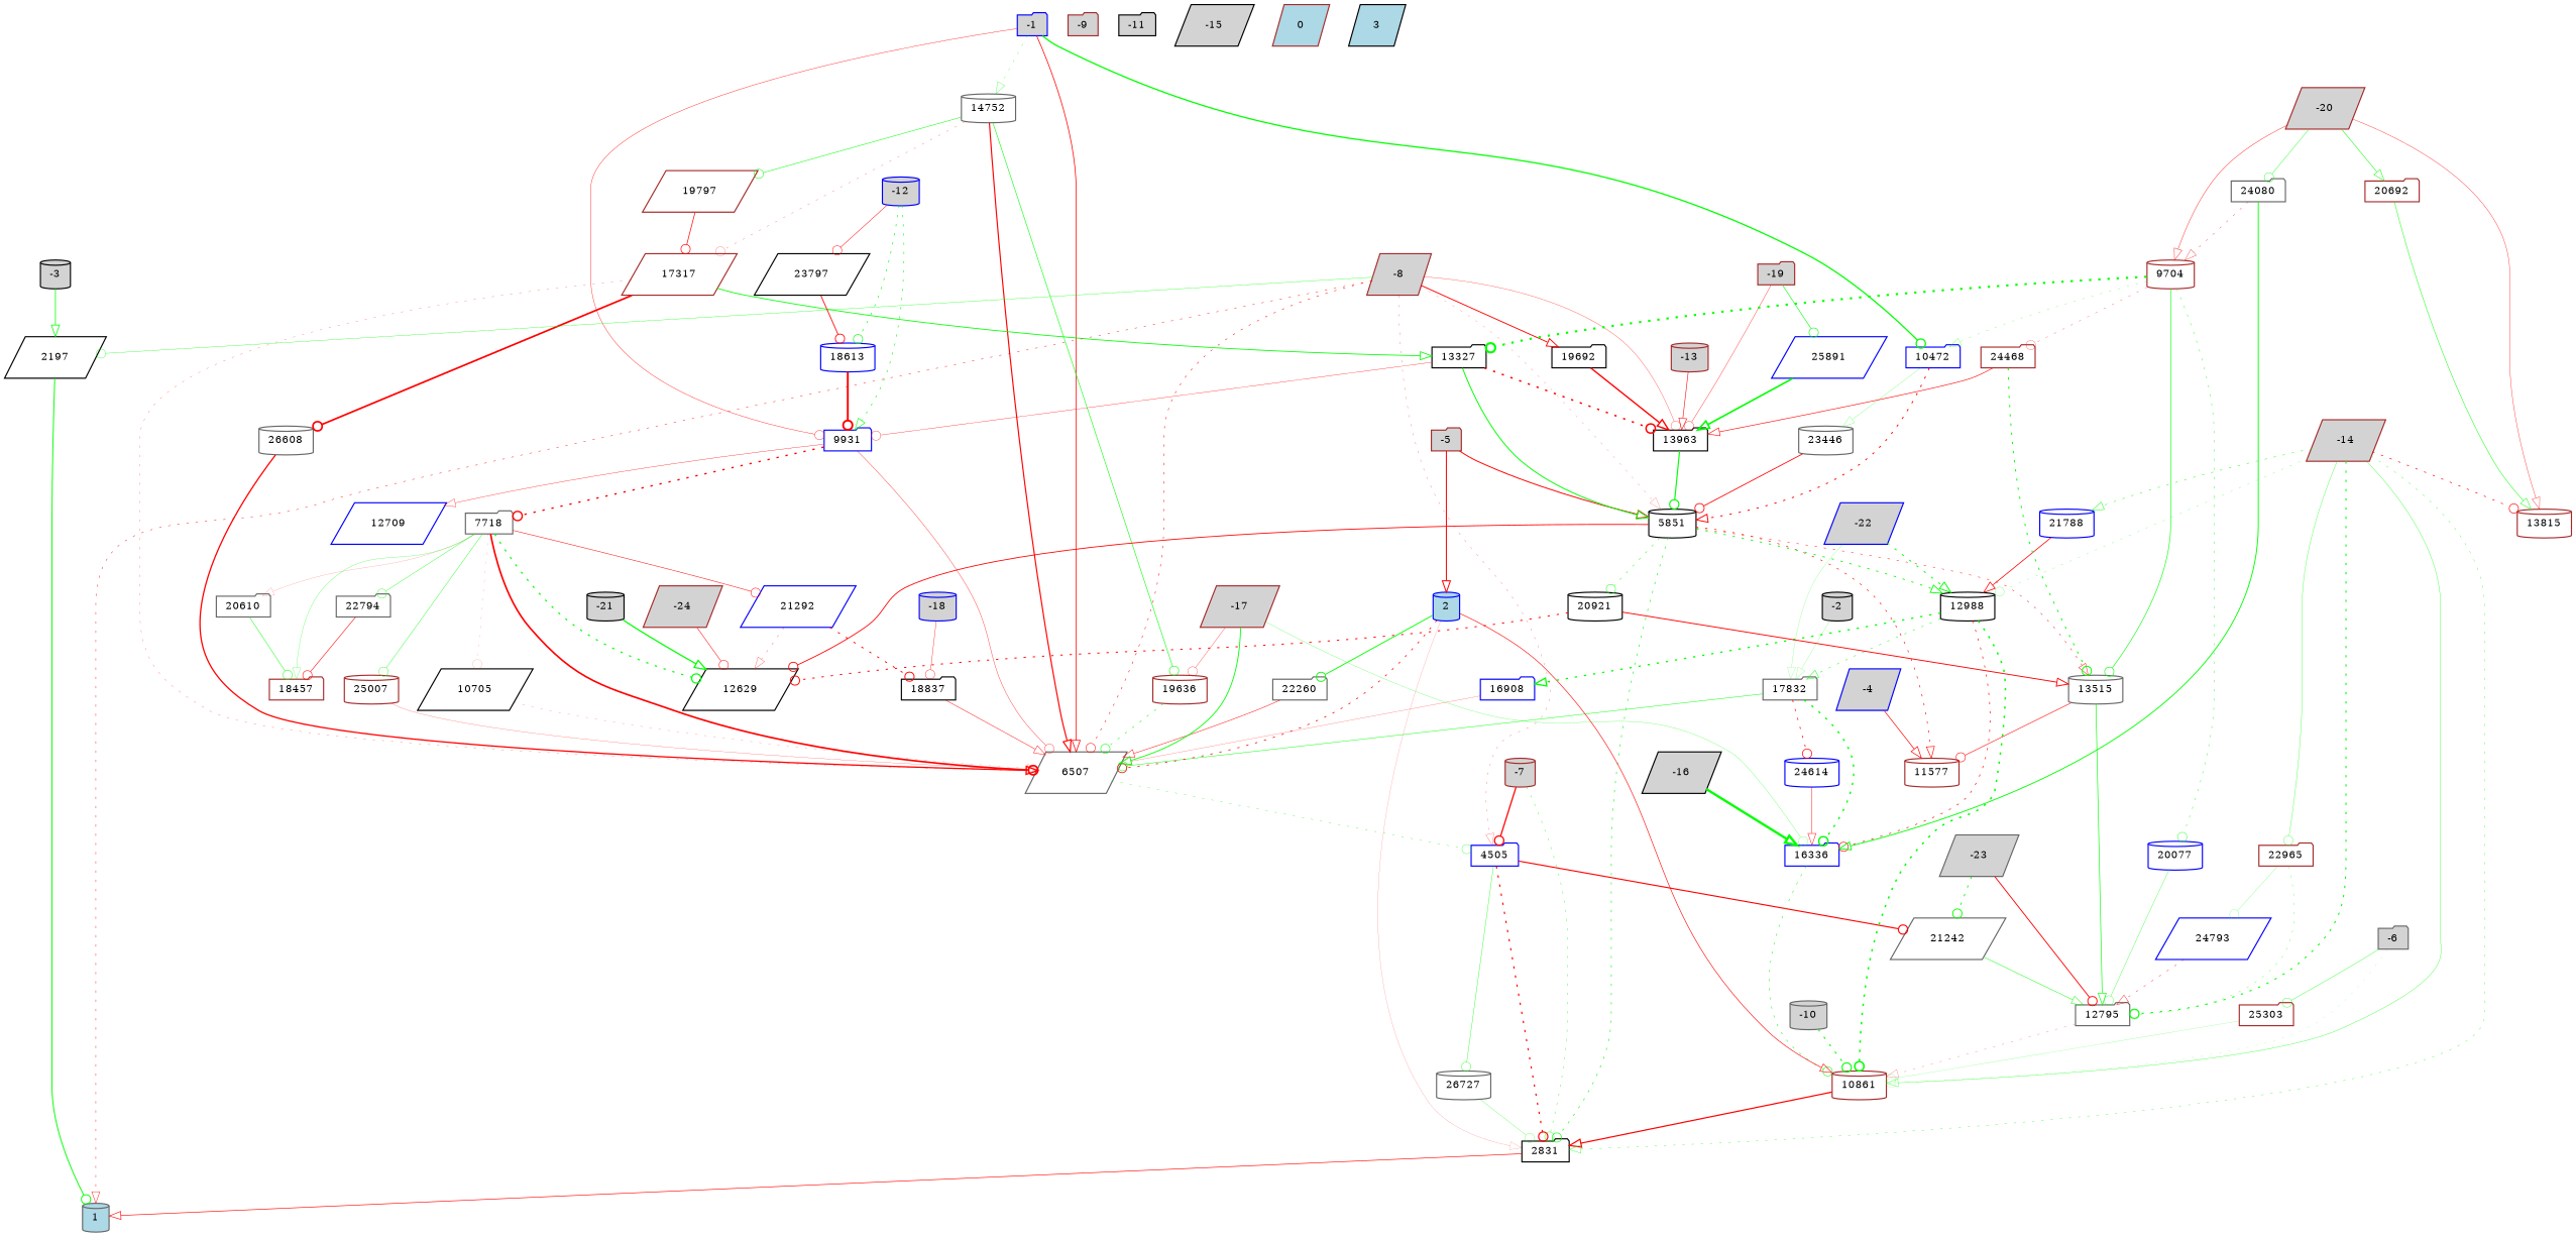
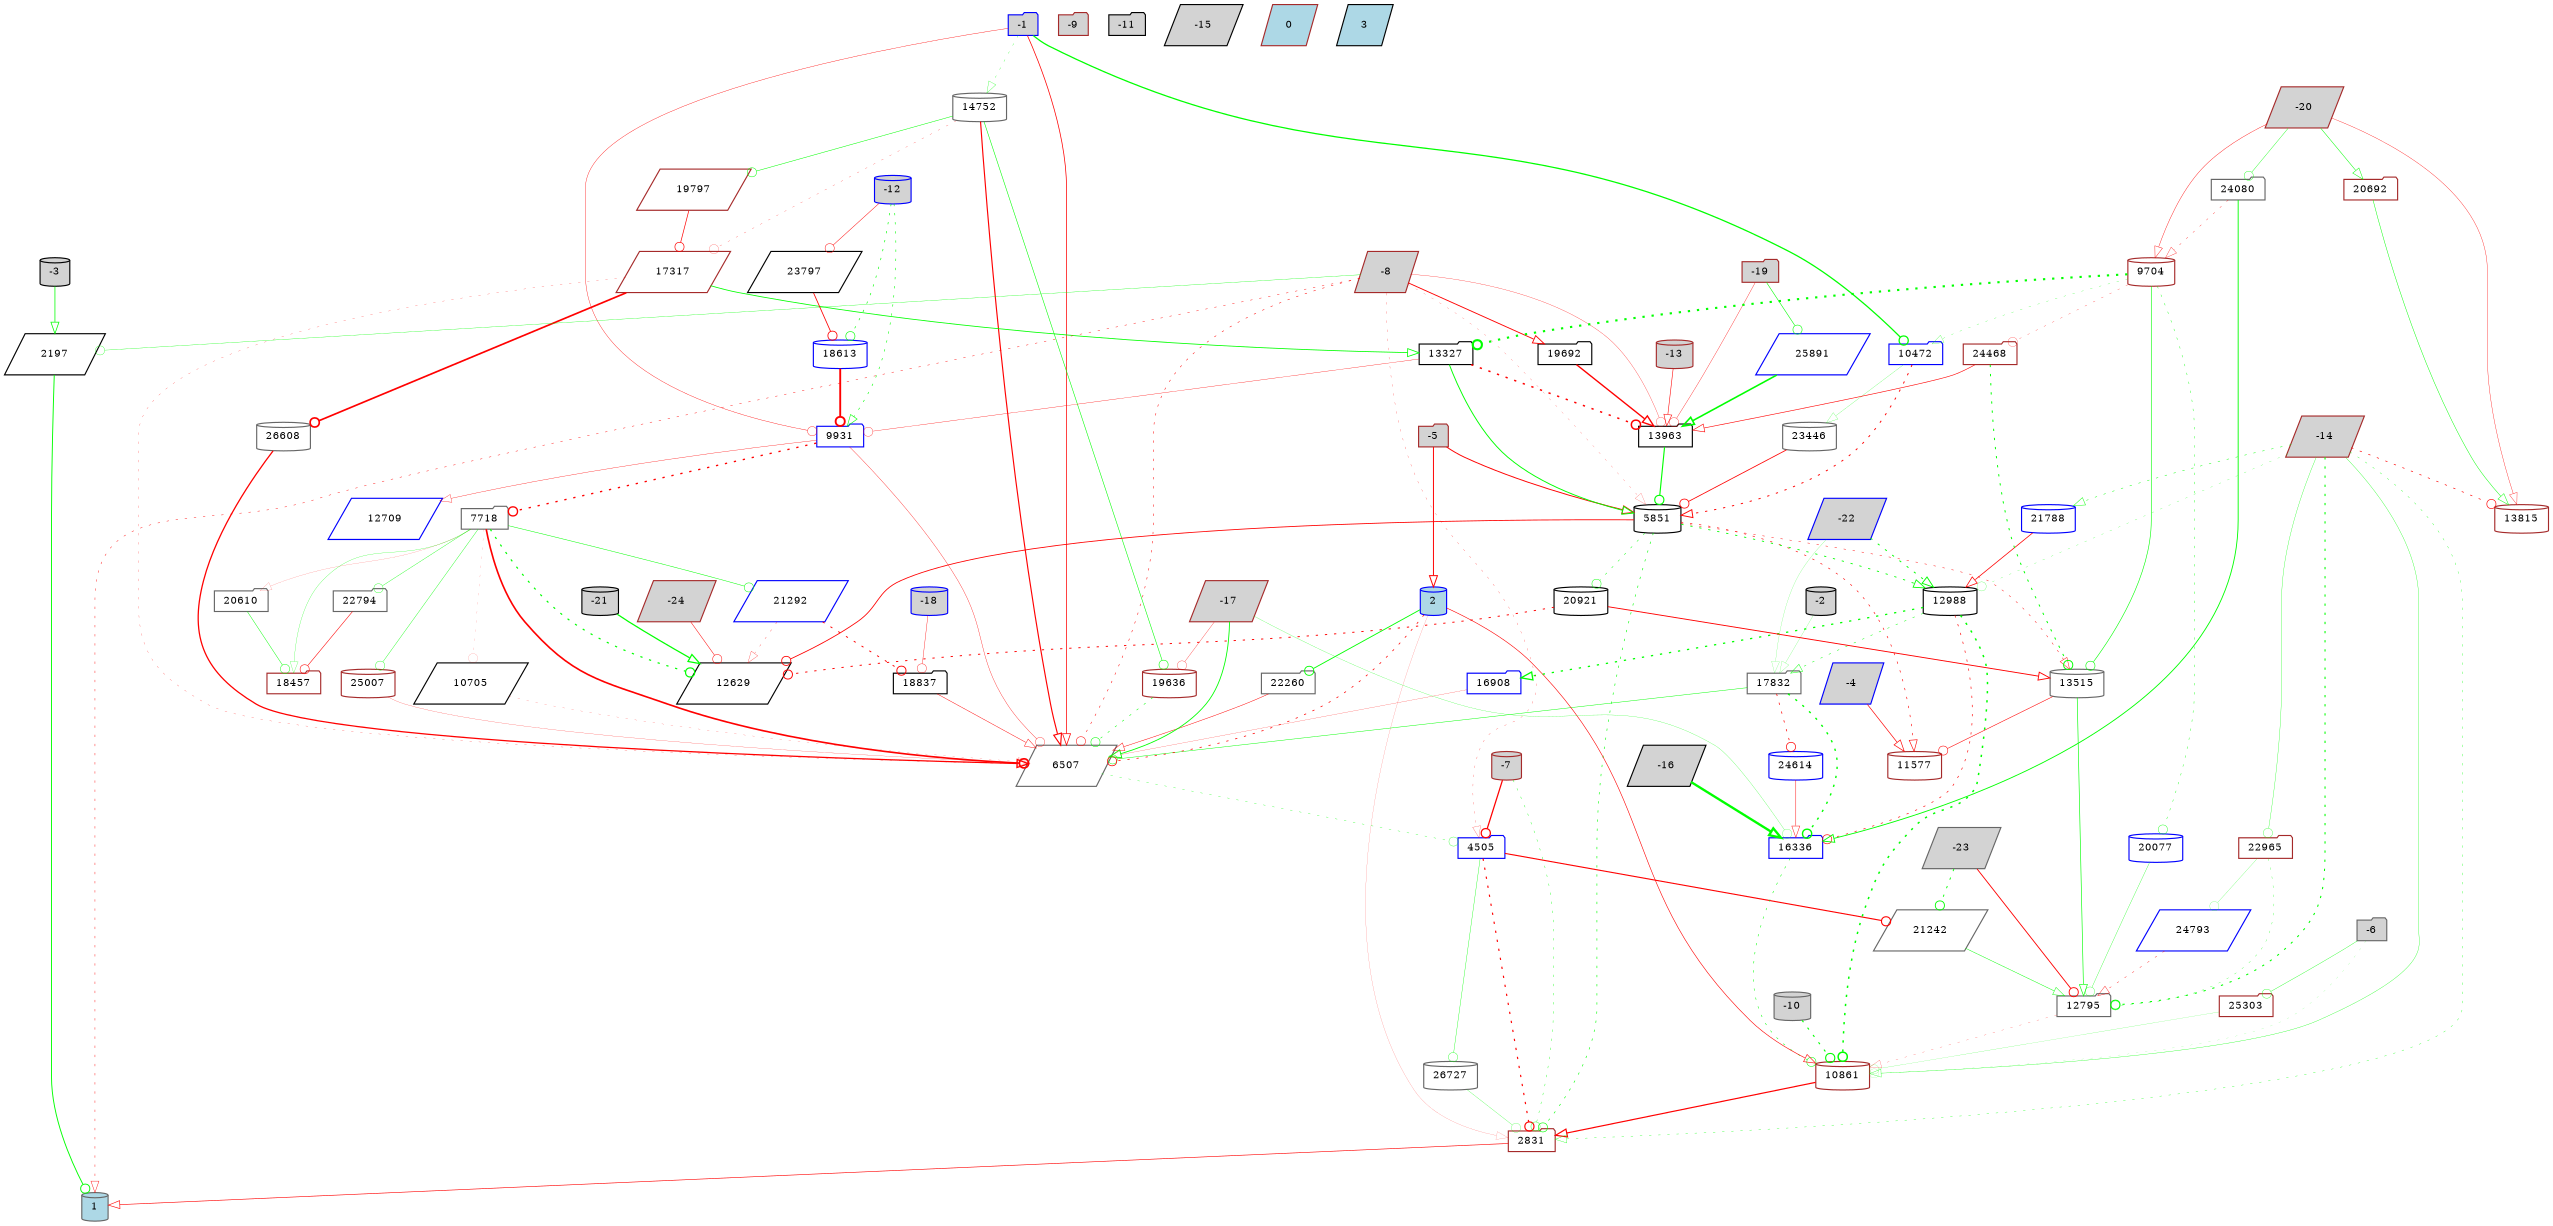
  digraph {
    node [color=brown fillcolor=white fontsize=9 shape=folder style=filled]
    edge [arrowhead=odot color=red style=solid]
    -1 [color=blue fillcolor=lightgray height=0.2 width=0.2]
    14752 [color=gray40 height=0.2 shape=cylinder width=0.2]
    9931 [color=blue height=0.2 width=0.2]
    10472 [color=blue height=0.2 width=0.2]
    6507 [color=gray40 height=0.2 shape=parallelogram width=0.2]
    19636 [height=0.2 shape=cylinder width=0.2]
    17317 [height=0.2 shape=parallelogram width=0.2]
    19797 [height=0.2 shape=parallelogram width=0.2]
    12709 [color=blue height=0.2 shape=parallelogram width=0.2]
    7718 [color=gray40 height=0.2 width=0.2]
    5851 [color=black height=0.2 shape=cylinder width=0.2]
    23446 [color=gray40 height=0.2 shape=cylinder width=0.2]
    4505 [color=blue height=0.2 width=0.2]
    -2 [color=black fillcolor=lightgray height=0.2 shape=cylinder width=0.2]
    17832 [color=gray40 height=0.2 width=0.2]
    16336 [color=blue height=0.2 width=0.2]
    24614 [color=blue height=0.2 shape=cylinder width=0.2]
    -3 [color=black fillcolor=lightgray height=0.2 shape=cylinder width=0.2]
    2197 [color=black height=0.2 shape=parallelogram width=0.2]
    1 [color=gray40 fillcolor=lightblue height=0.2 shape=cylinder width=0.2]
    -4 [color=blue fillcolor=lightgray height=0.2 shape=parallelogram width=0.2]
    11577 [height=0.2 shape=cylinder width=0.2]
    -5 [fillcolor=lightgray height=0.2 width=0.2]
    2 [color=blue fillcolor=lightblue height=0.2 shape=cylinder width=0.2]
    10861 [height=0.2 shape=cylinder width=0.2]
-   2831 [color=black height=0.2 width=0.2]
+   2831 [height=0.2 width=0.2]
    22260 [color=gray40 height=0.2 width=0.2]
    12988 [color=black height=0.2 shape=cylinder width=0.2]
    12629 [color=black height=0.2 shape=parallelogram width=0.2]
    13515 [color=gray40 height=0.2 shape=cylinder width=0.2]
    20921 [color=black height=0.2 shape=cylinder width=0.2]
    -6 [color=gray40 fillcolor=lightgray height=0.2 width=0.2]
    25303 [height=0.2 width=0.2]
    -7 [fillcolor=lightgray height=0.2 shape=cylinder width=0.2]
    21242 [color=gray40 height=0.2 shape=parallelogram width=0.2]
    26727 [color=gray40 height=0.2 shape=cylinder width=0.2]
    -8 [fillcolor=lightgray height=0.2 shape=parallelogram width=0.2]
    13963 [color=black height=0.2 width=0.2]
    19692 [color=black height=0.2 width=0.2]
    -9 [fillcolor=lightgray height=0.2 width=0.2]
    -10 [color=gray40 fillcolor=lightgray height=0.2 shape=cylinder width=0.2]
    -11 [color=black fillcolor=lightgray height=0.2 width=0.2]
    -12 [color=blue fillcolor=lightgray height=0.2 shape=cylinder width=0.2]
    18613 [color=blue height=0.2 shape=cylinder width=0.2]
    23797 [color=black height=0.2 shape=parallelogram width=0.2]
    -13 [fillcolor=lightgray height=0.2 shape=cylinder width=0.2]
    -14 [fillcolor=lightgray height=0.2 shape=parallelogram width=0.2]
    21788 [color=blue height=0.2 shape=cylinder width=0.2]
    22965 [height=0.2 width=0.2]
    13815 [height=0.2 shape=cylinder width=0.2]
    12795 [color=gray40 height=0.2 width=0.2]
    24793 [color=blue height=0.2 shape=parallelogram width=0.2]
    16908 [color=blue height=0.2 width=0.2]
    -15 [color=black fillcolor=lightgray height=0.2 shape=parallelogram width=0.2]
    -16 [color=black fillcolor=lightgray height=0.2 shape=parallelogram width=0.2]
    -17 [fillcolor=lightgray height=0.2 shape=parallelogram width=0.2]
    -18 [color=blue fillcolor=lightgray height=0.2 shape=cylinder width=0.2]
    18837 [color=black height=0.2 width=0.2]
    -19 [fillcolor=lightgray height=0.2 width=0.2]
    25891 [color=blue height=0.2 shape=parallelogram width=0.2]
    -20 [fillcolor=lightgray height=0.2 shape=parallelogram width=0.2]
    24080 [color=gray40 height=0.2 width=0.2]
    n63 [height=0.2 label=20692 width=0.2]
    9704 [height=0.2 shape=cylinder width=0.2]
    13327 [color=black height=0.2 width=0.2]
    24468 [height=0.2 width=0.2]
    20077 [color=blue height=0.2 shape=cylinder width=0.2]
    -21 [color=black fillcolor=lightgray height=0.2 shape=cylinder width=0.2]
    -22 [color=blue fillcolor=lightgray height=0.2 shape=parallelogram width=0.2]
    -23 [color=gray40 fillcolor=lightgray height=0.2 shape=parallelogram width=0.2]
    -24 [fillcolor=lightgray height=0.2 shape=parallelogram width=0.2]
    0 [fillcolor=lightblue height=0.2 shape=parallelogram width=0.2]
    3 [color=black fillcolor=lightblue height=0.2 shape=parallelogram width=0.2]
    20610 [color=gray40 height=0.2 width=0.2]
    18457 [height=0.2 width=0.2]
    22794 [color=gray40 height=0.2 width=0.2]
    26608 [color=gray40 height=0.2 shape=cylinder width=0.2]
    21292 [color=blue height=0.2 shape=parallelogram width=0.2]
    25007 [height=0.2 shape=cylinder width=0.2]
    10705 [color=black height=0.2 shape=parallelogram width=0.2]
    -1 -> 14752 [arrowhead=onormal color=green penwidth=0.2460565378729619 style=dotted]
    -1 -> 9931 [penwidth=0.3223763467980357]
    -1 -> 10472 [color=green penwidth=1.1036067871466129]
    -1 -> 6507 [arrowhead=onormal penwidth=0.6485879285830982]
    14752 -> 6507 [arrowhead=onormal penwidth=1.0022758061631294]
    14752 -> 19636 [color=green penwidth=0.4921042515709979]
    14752 -> 17317 [penwidth=0.1837373572991263 style=dotted]
    14752 -> 19797 [color=green penwidth=0.4309118873293819]
    9931 -> 6507 [penwidth=0.29426964547437684]
    9931 -> 12709 [arrowhead=onormal penwidth=0.28941737258860456]
    9931 -> 7718 [penwidth=1.196813404632839 style=dotted]
    10472 -> 5851 [arrowhead=onormal penwidth=0.8263482861561583 style=dotted]
    10472 -> 23446 [arrowhead=onormal color=green penwidth=0.17479203367981172]
    6507 -> 4505 [color=green penwidth=0.2696009816559727 style=dotted]
    19636 -> 6507 [color=green penwidth=0.470504672175731 style=dotted]
    17317 -> 6507 [penwidth=0.18603840668232274 style=dotted]
    17317 -> 13327 [arrowhead=onormal color=green penwidth=0.7122800714373624]
    17317 -> 26608 [penwidth=1.478609743855764]
    19797 -> 17317 [penwidth=0.5979073103527067]
    7718 -> 6507 [penwidth=1.4378299959789222]
    7718 -> 12629 [color=green penwidth=1.0522504470213494 style=dotted]
    7718 -> 20610 [arrowhead=onormal penwidth=0.1101389045932361]
    7718 -> 18457 [arrowhead=onormal color=green penwidth=0.20785914118767895]
    7718 -> 22794 [color=green penwidth=0.3061455136910516]
-   7718 -> 21292 [penwidth=0.42622632201104604]
+   7718 -> 21292 [color=green penwidth=0.42622632201104604]
    7718 -> 25007 [color=green penwidth=0.32236342519017636]
    7718 -> 10705 [penwidth=0.10258895334841951 style=dotted]
    5851 -> 11577 [arrowhead=onormal penwidth=0.5363422257552919 style=dotted]
    5851 -> 2831 [color=green penwidth=0.5297289823700643 style=dotted]
    5851 -> 12988 [arrowhead=onormal color=green penwidth=0.7465579980493345 style=dotted]
    5851 -> 12629 [penwidth=0.7355148333900017]
    5851 -> 13515 [arrowhead=onormal penwidth=0.39211456678868517 style=dotted]
    5851 -> 20921 [color=green penwidth=0.3968115317887524 style=dotted]
    23446 -> 5851 [penwidth=0.7004014186827113]
    4505 -> 2831 [penwidth=1.0098550005334943 style=dotted]
    4505 -> 21242 [penwidth=0.9640764095323996]
    4505 -> 26727 [color=green penwidth=0.3104026055393587]
    -2 -> 17832 [arrowhead=onormal color=green penwidth=0.14601808279815762]
    17832 -> 6507 [color=green penwidth=0.3964095341684606]
    17832 -> 16336 [color=green penwidth=1.221481755022636 style=dotted]
    17832 -> 24614 [penwidth=0.6232856672893573 style=dotted]
    16336 -> 10861 [color=green penwidth=0.4501490085645252 style=dotted]
    24614 -> 16336 [arrowhead=onormal penwidth=0.38647173253546996]
    -3 -> 2197 [arrowhead=onormal color=green penwidth=0.6590286472954817]
    2197 -> 1 [color=green penwidth=0.8134670899763103]
    -4 -> 11577 [arrowhead=onormal penwidth=0.5868023248503551]
    -5 -> 5851 [arrowhead=onormal penwidth=0.8341819108374852]
    -5 -> 2 [arrowhead=onormal penwidth=0.8523178640636774]
    2 -> 6507 [penwidth=0.6500990595144361 style=dotted]
    2 -> 10861 [arrowhead=onormal penwidth=0.5174626721897149]
    2 -> 2831 [arrowhead=onormal penwidth=0.11314846307201519]
    2 -> 22260 [color=green penwidth=0.7689903374433148]
    10861 -> 2831 [arrowhead=onormal penwidth=1.0418125335224746]
    2831 -> 1 [arrowhead=onormal penwidth=0.5313783966436271]
    22260 -> 6507 [arrowhead=onormal penwidth=0.405835288049717]
    12988 -> 17832 [arrowhead=onormal color=green penwidth=0.4047704158134322 style=dotted]
    12988 -> 16336 [penwidth=0.5624471859972953 style=dotted]
    12988 -> 10861 [color=green penwidth=1.3104127578989957 style=dotted]
    12988 -> 16908 [arrowhead=onormal color=green penwidth=1.1341278933364776 style=dotted]
    13515 -> 11577 [penwidth=0.479744023280283]
    13515 -> 12795 [arrowhead=onormal color=green penwidth=0.5552598694869195]
    20921 -> 12629 [penwidth=0.8349332160641435 style=dotted]
    20921 -> 13515 [arrowhead=onormal penwidth=0.7993144894059628]
    -6 -> 10861 [color=green penwidth=0.10196510539692862 style=dotted]
    -6 -> 25303 [color=green penwidth=0.29712889788658337]
    25303 -> 10861 [color=green penwidth=0.13453741848391837]
    -7 -> 4505 [penwidth=1.0905706400116617]
    -7 -> 2831 [color=green penwidth=0.31757583914989174 style=dotted]
    21242 -> 12795 [arrowhead=onormal color=green penwidth=0.3918093265799589]
    26727 -> 2831 [color=green penwidth=0.20789847980367981]
    -8 -> 6507 [penwidth=0.4440740315665954 style=dotted]
    -8 -> 5851 [arrowhead=onormal penwidth=0.1495790498529071 style=dotted]
    -8 -> 4505 [arrowhead=onormal penwidth=0.1925436980614073 style=dotted]
    -8 -> 2197 [color=green penwidth=0.2711469092718529]
    -8 -> 1 [arrowhead=onormal penwidth=0.369571961288639 style=dotted]
    -8 -> 13963 [penwidth=0.2395397825609685]
    -8 -> 19692 [arrowhead=onormal penwidth=0.7902119888335274]
    13963 -> 5851 [color=green penwidth=0.9831549155446057]
    19692 -> 13963 [arrowhead=onormal penwidth=1.2045397817774612]
    -10 -> 10861 [color=green penwidth=0.9549370570058224 style=dotted]
    -12 -> 9931 [arrowhead=onormal color=green penwidth=0.5059216466735585 style=dotted]
    -12 -> 18613 [color=green penwidth=0.5523173487344144 style=dotted]
    -12 -> 23797 [penwidth=0.4069263782625113]
    18613 -> 9931 [penwidth=1.652593824490391]
    23797 -> 18613 [penwidth=0.7209280982443912]
    -13 -> 13963 [arrowhead=onormal penwidth=0.4862452585086602]
    -14 -> 10861 [arrowhead=onormal color=green penwidth=0.27506138961044446]
    -14 -> 2831 [arrowhead=onormal color=green penwidth=0.28466505514595997 style=dotted]
    -14 -> 12988 [color=green penwidth=0.1893488841370714 style=dotted]
    -14 -> 21788 [arrowhead=onormal color=green penwidth=0.4001693260178061 style=dotted]
    -14 -> 22965 [color=green penwidth=0.26436242063178084]
    -14 -> 13815 [penwidth=0.5735700163482156 style=dotted]
    -14 -> 12795 [color=green penwidth=0.9182330440191769 style=dotted]
    21788 -> 12988 [arrowhead=onormal penwidth=0.6585833480148877]
    22965 -> 12795 [color=green penwidth=0.2397921610818668 style=dotted]
    22965 -> 24793 [color=green penwidth=0.1624540398478178]
    12795 -> 10861 [arrowhead=onormal penwidth=0.17030576193167452 style=dotted]
    24793 -> 12795 [arrowhead=onormal penwidth=0.3292869634125844 style=dotted]
    16908 -> 6507 [arrowhead=onormal penwidth=0.1693222906003473]
    -16 -> 16336 [arrowhead=onormal color=green penwidth=2.0630985067497867]
    -17 -> 6507 [arrowhead=onormal color=green penwidth=0.7436783032976908]
    -17 -> 19636 [penwidth=0.24767799655966496]
    -17 -> 16336 [color=green penwidth=0.19511908813246256]
    -18 -> 18837 [penwidth=0.31961880592049174]
    18837 -> 6507 [arrowhead=onormal penwidth=0.3861566954830622]
    -19 -> 13963 [penwidth=0.29439557504263636]
    -19 -> 25891 [color=green penwidth=0.49730917973758193]
    25891 -> 13963 [arrowhead=onormal color=green penwidth=1.3883425938754155]
    -20 -> 13815 [arrowhead=onormal penwidth=0.3016035978668873]
    -20 -> 24080 [color=green penwidth=0.3219010257686746]
    -20 -> n63 [arrowhead=onormal color=green penwidth=0.43226176116053094]
    -20 -> 9704 [arrowhead=onormal penwidth=0.3440482816694709]
    24080 -> 16336 [arrowhead=onormal color=green penwidth=0.7771461478403331]
    24080 -> 9704 [arrowhead=onormal penwidth=0.27582428382521984 style=dotted]
    n63 -> 13815 [arrowhead=onormal color=green penwidth=0.4070873363923584]
    9704 -> 10472 [arrowhead=onormal color=green penwidth=0.20909111683881512 style=dotted]
    9704 -> 13515 [color=green penwidth=0.5166695036255795]
    9704 -> 13327 [color=green penwidth=1.8558936791280929 style=dotted]
    9704 -> 24468 [penwidth=0.2182085429141854 style=dotted]
    9704 -> 20077 [color=green penwidth=0.34205830523812863 style=dotted]
    13327 -> 9931 [penwidth=0.2776493624981007]
    13327 -> 5851 [arrowhead=onormal color=green penwidth=0.8237676832508988]
    13327 -> 13963 [penwidth=1.3168993149723445 style=dotted]
    24468 -> 13515 [color=green penwidth=0.8462495926008358 style=dotted]
    24468 -> 13963 [arrowhead=onormal penwidth=0.5212701907098245]
    20077 -> 12795 [color=green penwidth=0.26108236912775873]
    -21 -> 12629 [arrowhead=onormal color=green penwidth=1.0797994942956002]
    -22 -> 17832 [arrowhead=onormal color=green penwidth=0.13897835436066575]
    -22 -> 12988 [arrowhead=onormal color=green penwidth=0.8246238459593737 style=dotted]
    -23 -> 21242 [color=green penwidth=0.7786637942904967 style=dotted]
    -23 -> 12795 [penwidth=0.7824270675114127]
    -24 -> 12629 [penwidth=0.4284775203492869]
    20610 -> 18457 [color=green penwidth=0.39593495180443494]
    22794 -> 18457 [penwidth=0.4812304499364489]
    26608 -> 6507 [arrowhead=onormal penwidth=1.1131530436286823]
    21292 -> 12629 [arrowhead=onormal penwidth=0.22914584023286202 style=dotted]
    21292 -> 18837 [penwidth=0.816945187521504 style=dotted]
    25007 -> 6507 [arrowhead=onormal penwidth=0.16850599598021193]
    10705 -> 6507 [arrowhead=onormal penwidth=0.1422470699572379 style=dotted]
  }
